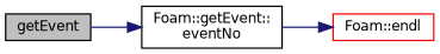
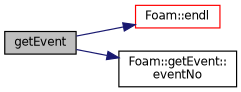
  digraph {
    rankdir=LR
    node [color=black fontname=Helvetica fontsize=10 shape=record]
    edge [color=midnightblue fontname=Helvetica fontsize=10 labelfontname=Helvetica labelfontsize=10 style=solid]
    n1 [fillcolor=grey75 fontcolor=black height=0.2 label=getEvent style=filled width=0.4]
    n2 [color=red height=0.2 label="Foam::endl" width=0.4]
    n3 [height=0.2 label="Foam::getEvent::\leventNo" width=0.4]
-   n3 -> n2
+   n1 -> n2
    n1 -> n3
  }
